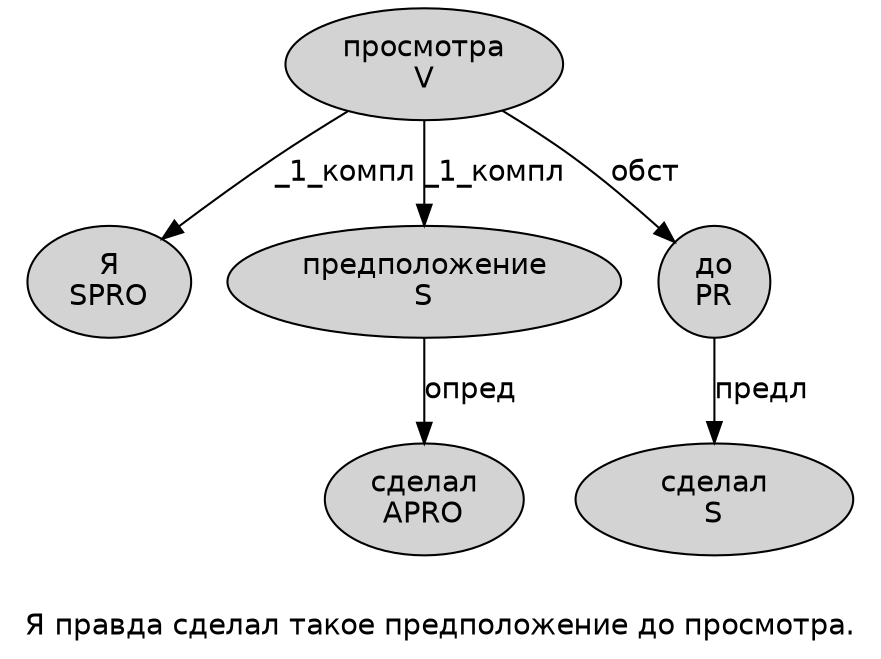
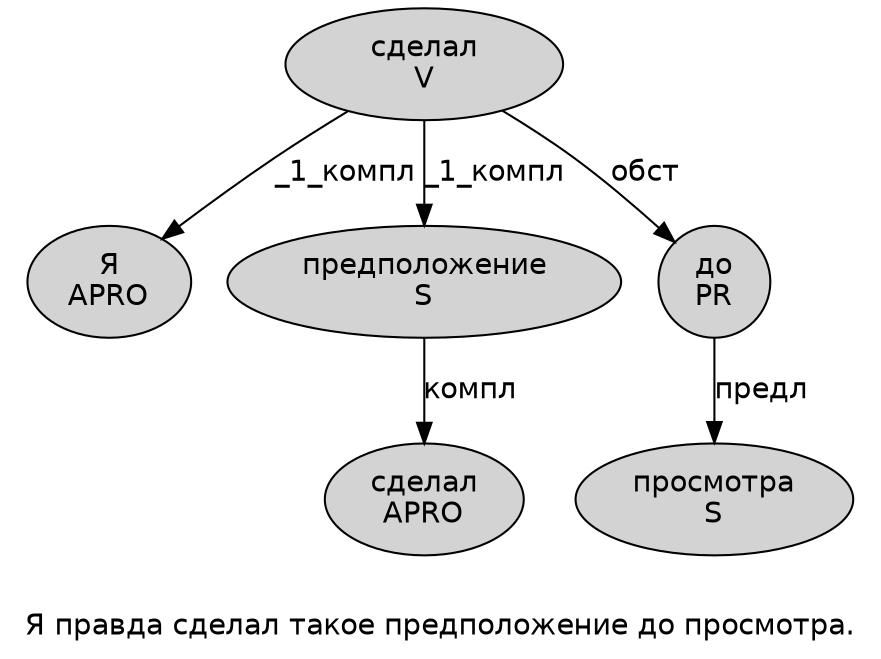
  digraph {
    fontname="DejaVu Sans"
    label="Я правда сделал такое предположение до просмотра."
    node [fillcolor=lightgray fontname="DejaVu Sans" penwidth=1 shape=ellipse style=filled]
    edge [fontname="DejaVu Sans"]
-   n1 [label="Я\nSPRO"]
-   n2 [label="просмотра\nV"]
+   n1 [label="Я\nAPRO"]
+   n2 [label="сделал\nV"]
    n3 [label="предположение\nS"]
    n4 [label="до\nPR"]
    n5 [label="сделал\nAPRO"]
-   n6 [label="сделал\nS"]
+   n6 [label="просмотра\nS"]
    n2 -> n1 [label="_1_компл"]
    n2 -> n3 [label="_1_компл"]
    n2 -> n4 [label="обст"]
-   n3 -> n5 [label="опред"]
+   n3 -> n5 [label="компл"]
    n4 -> n6 [label="предл"]
  }
